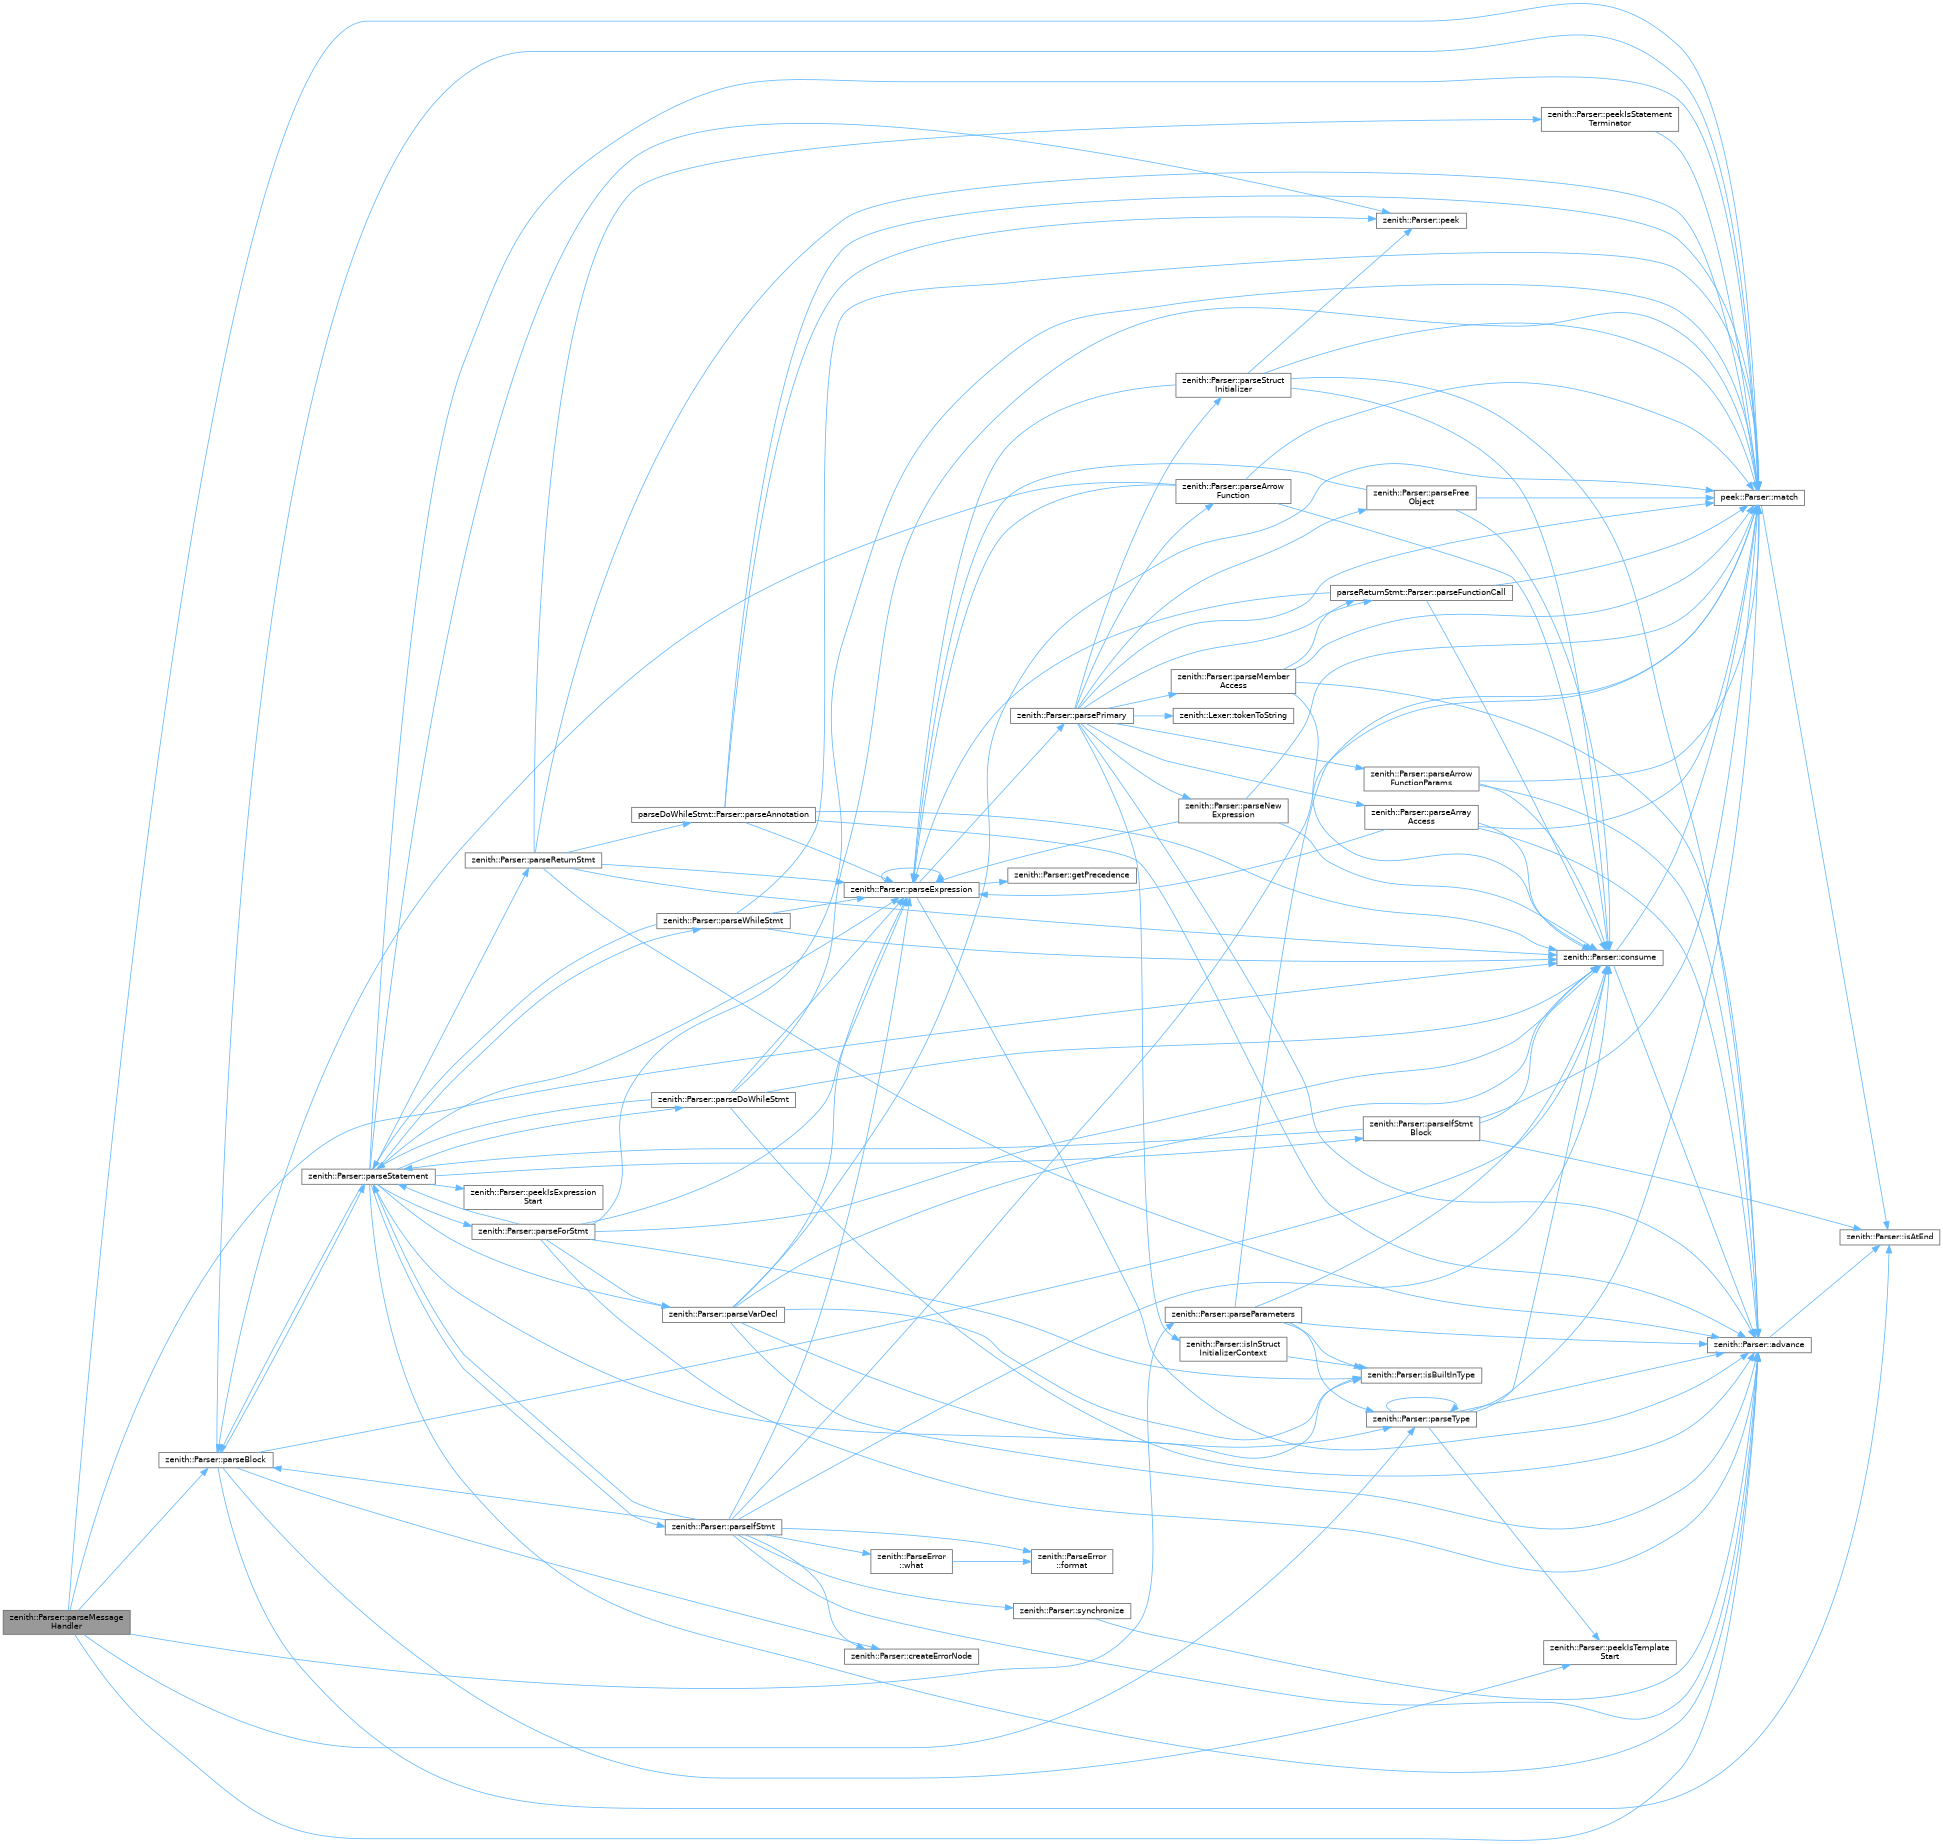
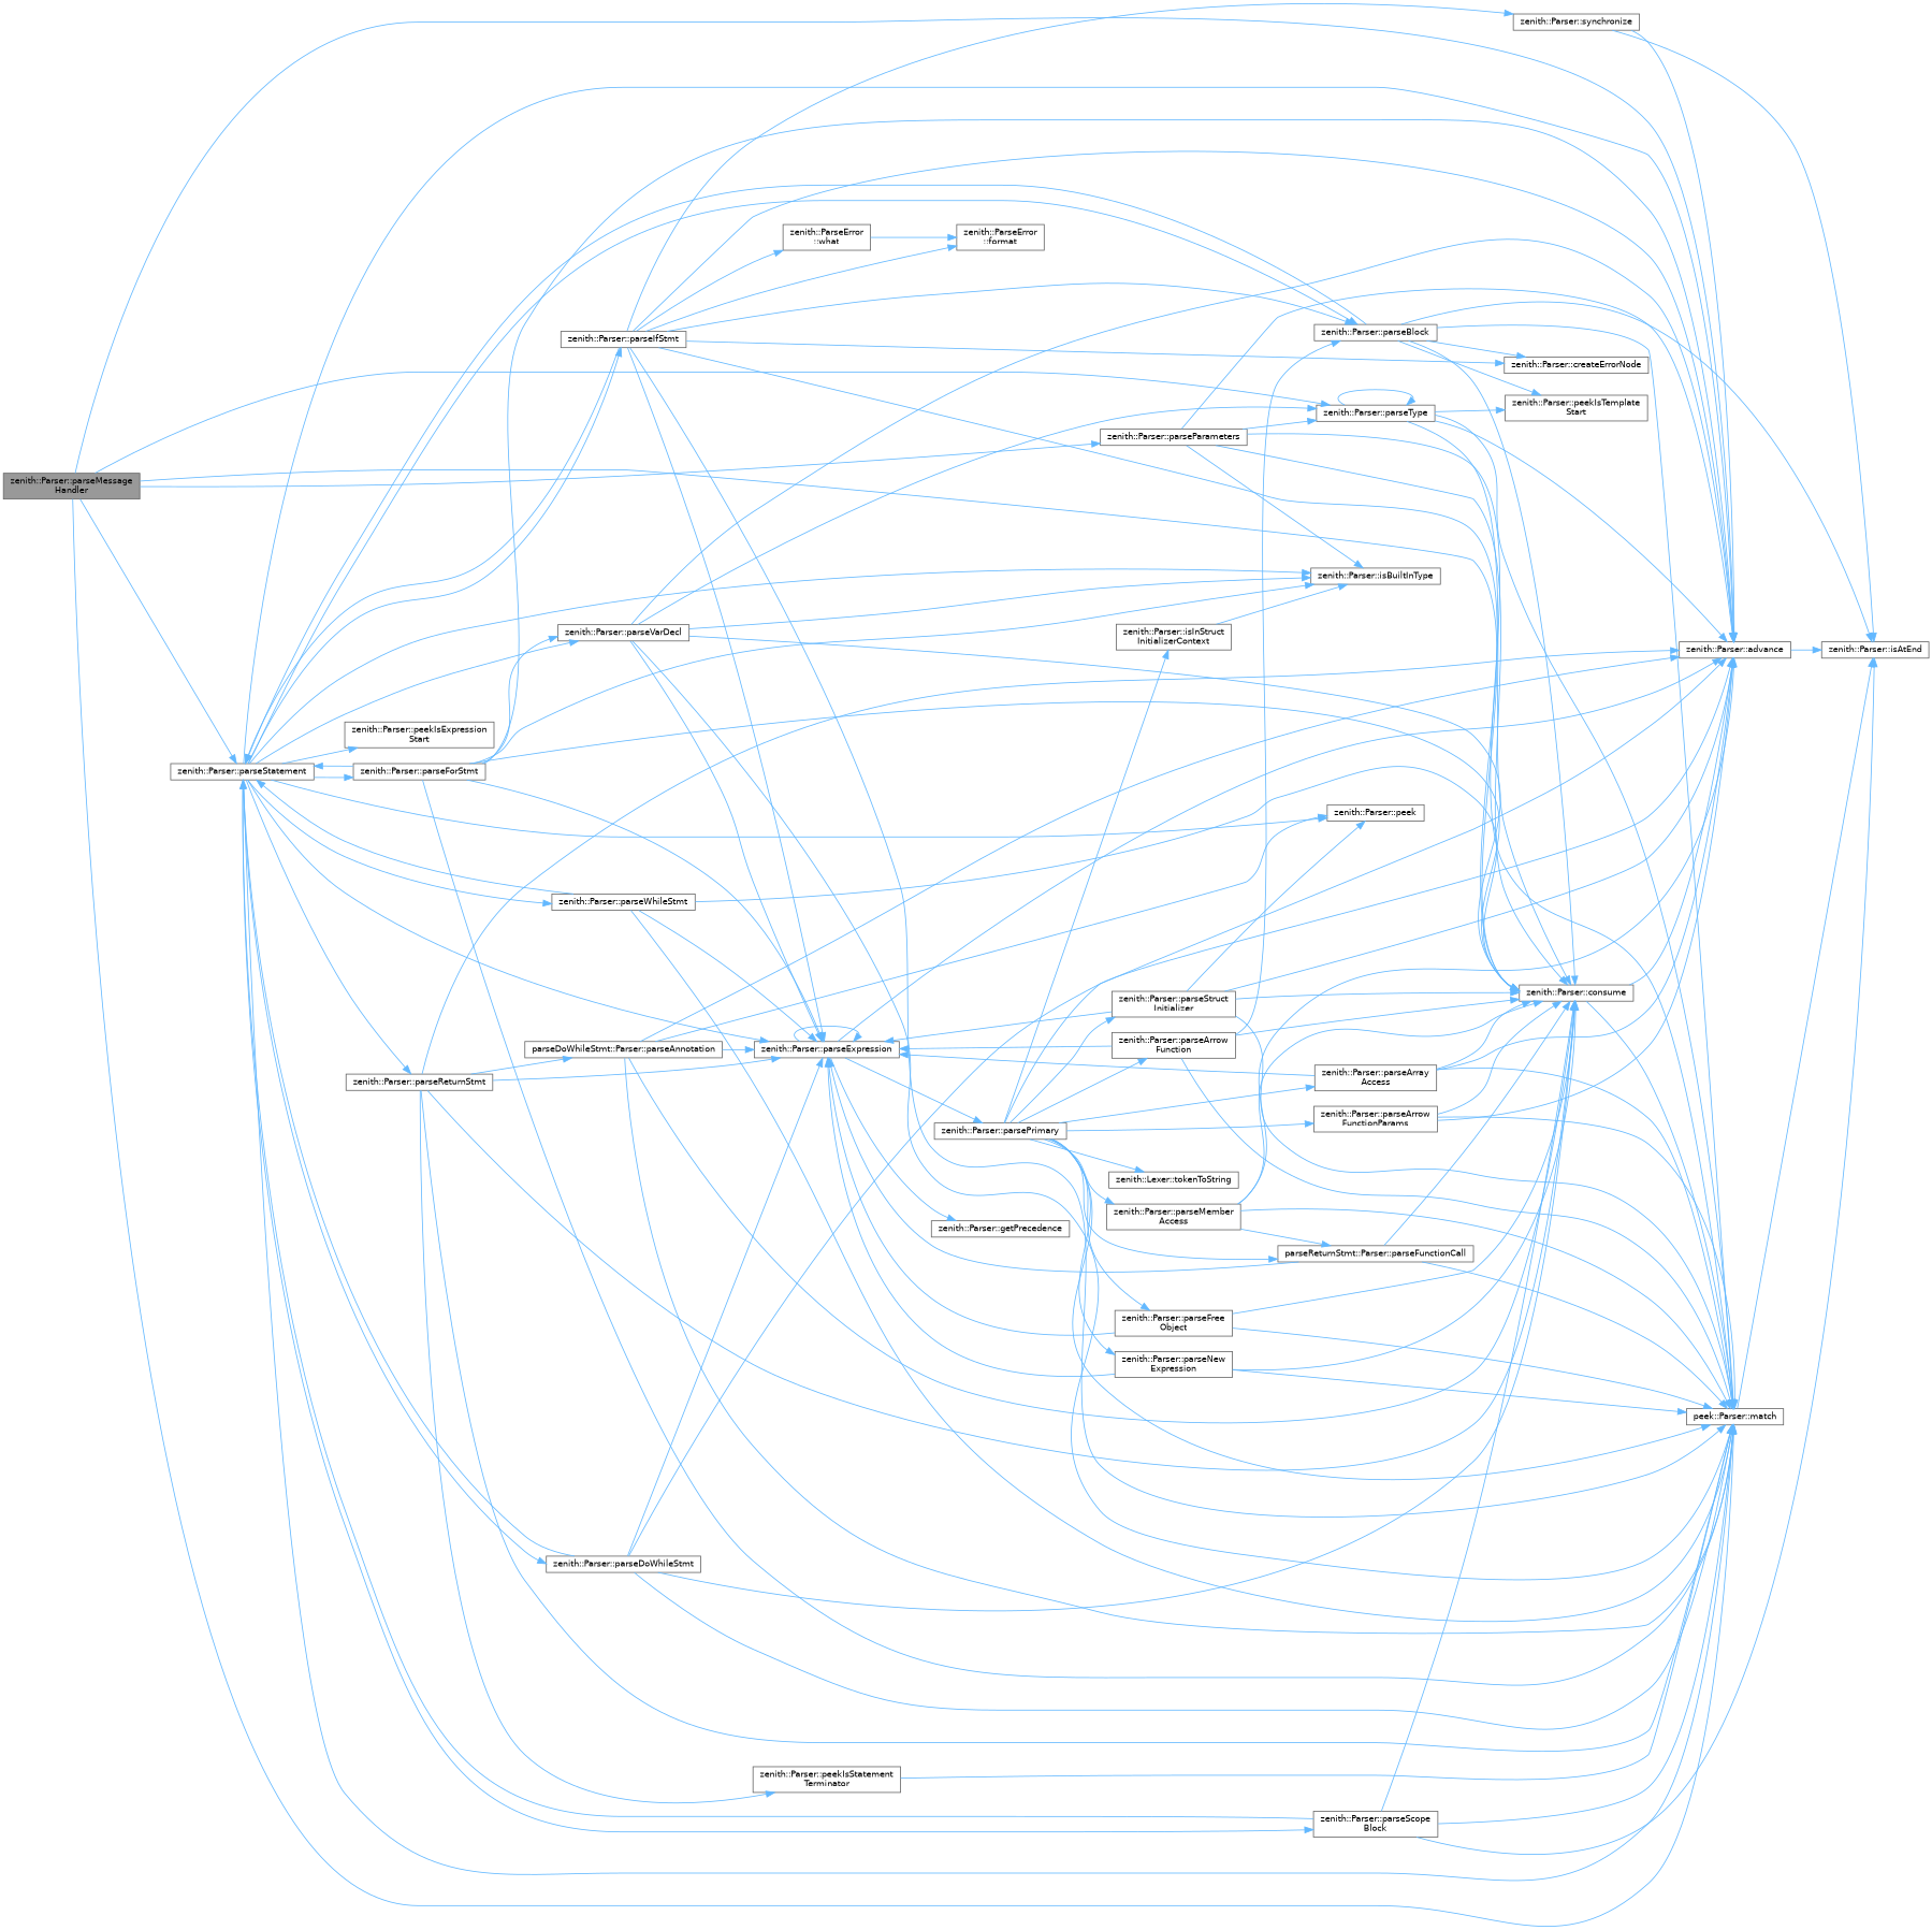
  digraph {
    rankdir=LR
    node [color=grey40 fillcolor=white fontname=Helvetica fontsize=10 shape=box style=filled]
    edge [color=steelblue1 fontname=Helvetica fontsize=10 labelfontname=Helvetica labelfontsize=10 style=solid]
    n1 [color=gray40 fillcolor=grey60 fontcolor=black height=0.2 label="zenith::Parser::parseMessage\lHandler" width=0.4]
    n2 [height=0.2 label="zenith::Parser::advance" width=0.4]
    n3 [height=0.2 label="zenith::Parser::consume" width=0.4]
    n4 [height=0.2 label="peek::Parser::match" width=0.4]
    n5 [height=0.2 label="zenith::Parser::parseBlock" width=0.4]
    n6 [height=0.2 label="zenith::Parser::parseType" width=0.4]
    n7 [height=0.2 label="zenith::Parser::parseParameters" width=0.4]
    n8 [height=0.2 label="zenith::Parser::isAtEnd" width=0.4]
    n9 [height=0.2 label="zenith::Parser::createErrorNode" width=0.4]
    n10 [height=0.2 label="zenith::Parser::parseStatement" width=0.4]
    n11 [height=0.2 label="zenith::Parser::peekIsTemplate\lStart" width=0.4]
    n12 [height=0.2 label="zenith::Parser::isBuiltInType" width=0.4]
    n13 [height=0.2 label="zenith::Parser::parseDoWhileStmt" width=0.4]
    n14 [height=0.2 label="zenith::Parser::parseExpression" width=0.4]
    n15 [height=0.2 label="zenith::Parser::peek" width=0.4]
    n16 [height=0.2 label="zenith::Parser::parseForStmt" width=0.4]
    n17 [height=0.2 label="zenith::Parser::parseVarDecl" width=0.4]
    n18 [height=0.2 label="zenith::Parser::parseIfStmt" width=0.4]
    n19 [height=0.2 label="zenith::Parser::parseReturnStmt" width=0.4]
-   n20 [height=0.2 label="zenith::Parser::parseIfStmt\lBlock" width=0.4]
+   n20 [height=0.2 label="zenith::Parser::parseScope\lBlock" width=0.4]
    n21 [height=0.2 label="zenith::Parser::parseWhileStmt" width=0.4]
    n22 [height=0.2 label="zenith::Parser::peekIsExpression\lStart" width=0.4]
    n23 [height=0.2 label="zenith::Parser::synchronize" width=0.4]
    n24 [height=0.2 label="zenith::Parser::getPrecedence" width=0.4]
    n25 [height=0.2 label="zenith::Parser::parsePrimary" width=0.4]
    n26 [height=0.2 label="zenith::ParseError\l::format" width=0.4]
    n27 [height=0.2 label="zenith::ParseError\l::what" width=0.4]
    n28 [height=0.2 label="parseDoWhileStmt::Parser::parseAnnotation" width=0.4]
    n29 [height=0.2 label="zenith::Parser::peekIsStatement\lTerminator" width=0.4]
    n30 [height=0.2 label="zenith::Parser::isInStruct\lInitializerContext" width=0.4]
    n31 [height=0.2 label="zenith::Parser::parseArray\lAccess" width=0.4]
    n32 [height=0.2 label="zenith::Parser::parseArrow\lFunction" width=0.4]
    n33 [height=0.2 label="zenith::Parser::parseArrow\lFunctionParams" width=0.4]
    n34 [height=0.2 label="zenith::Parser::parseFree\lObject" width=0.4]
    n35 [height=0.2 label="parseReturnStmt::Parser::parseFunctionCall" width=0.4]
    n36 [height=0.2 label="zenith::Parser::parseMember\lAccess" width=0.4]
    n37 [height=0.2 label="zenith::Parser::parseNew\lExpression" width=0.4]
    n38 [height=0.2 label="zenith::Parser::parseStruct\lInitializer" width=0.4]
    n39 [height=0.2 label="zenith::Lexer::tokenToString" width=0.4]
    n1 -> n2
    n1 -> n3
    n1 -> n4
-   n1 -> n5
+   n1 -> n10
    n1 -> n6
    n1 -> n7
    n2 -> n8
    n3 -> n2
    n3 -> n4
    n4 -> n8
    n5 -> n3
    n5 -> n4
    n5 -> n8
    n5 -> n9
    n5 -> n10
    n5 -> n11
    n6 -> n2
    n6 -> n3
    n6 -> n4
    n6 -> n6
    n6 -> n11
    n7 -> n2
    n7 -> n3
    n7 -> n4
    n7 -> n6
    n7 -> n12
    n10 -> n2
    n10 -> n4
    n10 -> n5
    n10 -> n12
    n10 -> n13
    n10 -> n14
    n10 -> n15
    n10 -> n16
    n10 -> n17
    n10 -> n18
    n10 -> n19
    n10 -> n20
    n10 -> n21
    n10 -> n22
    n13 -> n2
    n13 -> n3
    n13 -> n4
    n13 -> n10
    n13 -> n14
    n14 -> n2
    n14 -> n14
    n14 -> n24
    n14 -> n25
    n16 -> n2
    n16 -> n3
    n16 -> n4
    n16 -> n10
    n16 -> n12
    n16 -> n14
    n16 -> n17
    n17 -> n2
    n17 -> n3
    n17 -> n4
    n17 -> n6
    n17 -> n12
    n17 -> n14
    n18 -> n2
    n18 -> n3
    n18 -> n4
    n18 -> n5
    n18 -> n9
    n18 -> n10
    n18 -> n14
    n18 -> n23
    n18 -> n26
    n18 -> n27
    n19 -> n2
    n19 -> n3
    n19 -> n4
    n19 -> n14
    n19 -> n28
    n19 -> n29
    n20 -> n3
    n20 -> n4
    n20 -> n8
    n20 -> n10
    n21 -> n3
    n21 -> n4
    n21 -> n10
    n21 -> n14
    n23 -> n2
+   n23 -> n8
    n25 -> n2
    n25 -> n4
    n25 -> n30
    n25 -> n31
    n25 -> n32
    n25 -> n33
    n25 -> n34
    n25 -> n35
    n25 -> n36
    n25 -> n37
    n25 -> n38
    n25 -> n39
    n27 -> n26
    n28 -> n2
    n28 -> n3
    n28 -> n4
    n28 -> n14
    n28 -> n15
    n29 -> n4
    n30 -> n12
    n31 -> n2
    n31 -> n3
    n31 -> n4
    n31 -> n14
    n32 -> n3
    n32 -> n4
    n32 -> n5
    n32 -> n14
    n33 -> n2
    n33 -> n3
    n33 -> n4
    n34 -> n3
    n34 -> n4
    n34 -> n14
    n35 -> n3
    n35 -> n4
    n35 -> n14
    n36 -> n2
    n36 -> n3
    n36 -> n4
    n36 -> n35
    n37 -> n3
    n37 -> n4
    n37 -> n14
    n38 -> n2
    n38 -> n3
    n38 -> n4
    n38 -> n14
    n38 -> n15
  }
